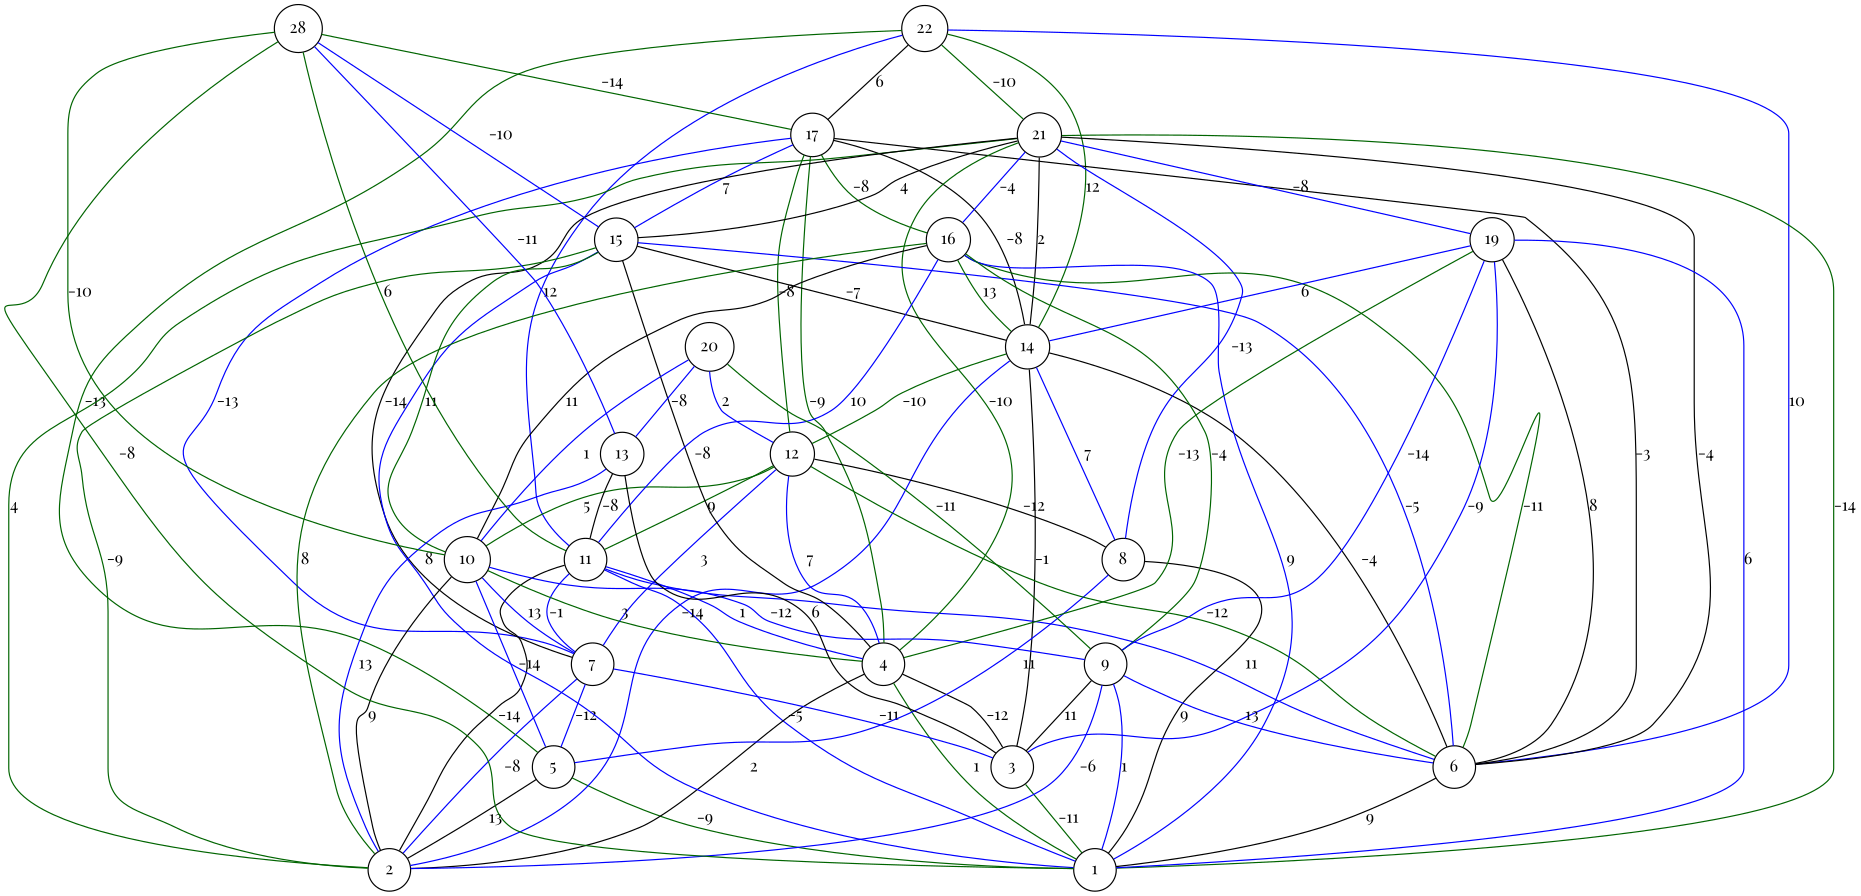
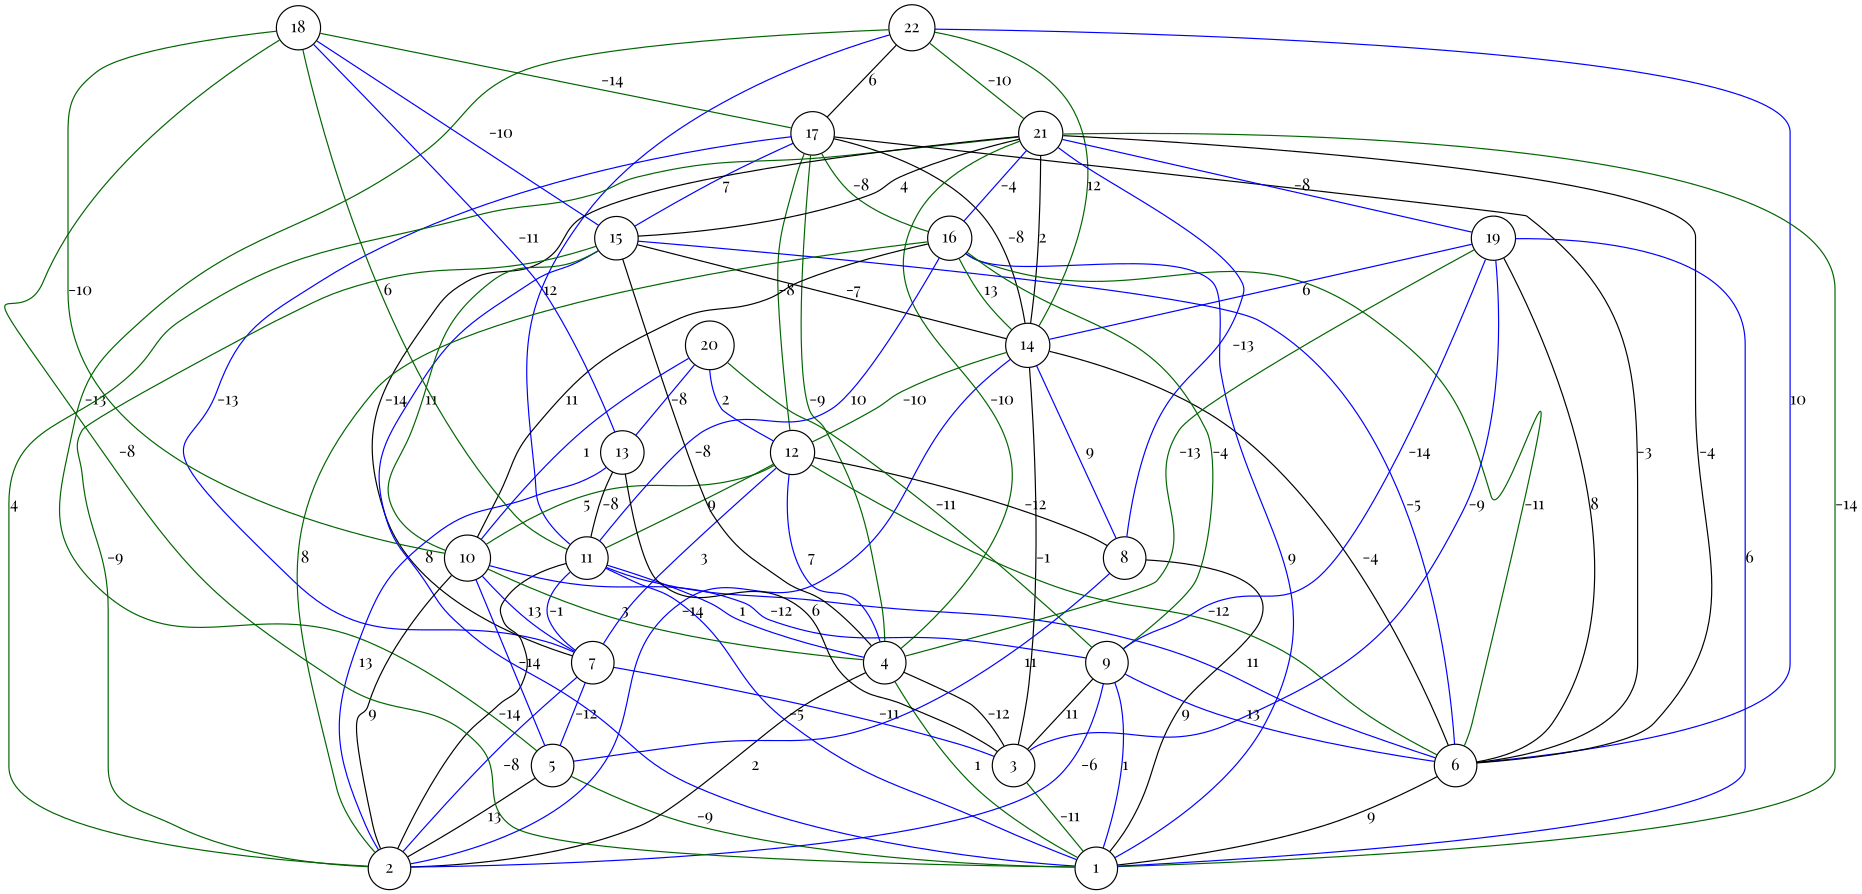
  graph {
    fontname="Playfair Display"
    node [fontname="Playfair Display" shape=circle]
    edge [color=blue fontname="Playfair Display"]
    22
    5
    6
    11
    14
    17
    21
    1
    2
    4
    7
    8
    12
    3
    15
    16
    19
    10
    9
    20
    13
-   18 [label=28]
+   18
    22 -- 5 [color=darkgreen label=-13]
    22 -- 6 [label=10]
    22 -- 11 [label=12]
    22 -- 14 [color=darkgreen label=12]
    22 -- 17 [color=black label=6]
    22 -- 21 [color=darkgreen label=-10]
    5 -- 1 [color=darkgreen label=-9]
    5 -- 2 [color=black label=13]
    6 -- 1 [color=black label=9]
    11 -- 6 [label=11]
    11 -- 1 [label=-5]
    11 -- 2 [color=black label=-14]
    11 -- 4 [label=1]
    11 -- 7 [label=-1]
    14 -- 6 [color=black label=-4]
    14 -- 2 [label=-14]
-   14 -- 8 [label=7]
+   14 -- 8 [label=9]
    14 -- 12 [color=darkgreen label=-10]
    14 -- 3 [color=black label=-1]
    17 -- 6 [color=black label=-3]
    17 -- 14 [color=black label=-8]
    17 -- 4 [color=darkgreen label=-9]
    17 -- 7 [label=-13]
    17 -- 12 [color=darkgreen label=-8]
    17 -- 15 [label=7]
    17 -- 16 [color=darkgreen label=-8]
    21 -- 6 [color=black label=-4]
    21 -- 14 [color=black label=2]
    21 -- 1 [color=darkgreen label=-14]
    21 -- 2 [color=darkgreen label=4]
    21 -- 4 [color=darkgreen label=-10]
    21 -- 7 [color=black label=-14]
    21 -- 8 [label=-13]
    21 -- 15 [color=black label=4]
    21 -- 16 [label=-4]
    21 -- 19 [label=-8]
    4 -- 1 [color=darkgreen label=1]
    4 -- 2 [color=black label=2]
    4 -- 3 [color=black label=-12]
    7 -- 5 [label=-12]
    7 -- 2 [label=-8]
    7 -- 3 [label=-11]
    8 -- 5 [label=11]
    8 -- 1 [color=black label=9]
    12 -- 6 [color=darkgreen label=-12]
    12 -- 11 [color=darkgreen label=9]
    12 -- 4 [label=7]
    12 -- 7 [label=3]
    12 -- 8 [color=black label=-12]
    12 -- 10 [color=darkgreen label=5]
    3 -- 1 [color=darkgreen label=-11]
    15 -- 6 [label=-5]
    15 -- 14 [color=black label=-7]
    15 -- 1 [label=8]
    15 -- 2 [color=darkgreen label=-9]
    15 -- 4 [color=black label=-8]
    15 -- 10 [color=darkgreen label=11]
    16 -- 6 [color=darkgreen label=-11]
    16 -- 11 [label=10]
    16 -- 14 [color=darkgreen label=13]
    16 -- 1 [label=9]
    16 -- 2 [color=darkgreen label=8]
    16 -- 10 [color=black label=11]
    16 -- 9 [color=darkgreen label=-4]
    19 -- 6 [color=black label=8]
    19 -- 14 [label=6]
    19 -- 1 [label=6]
    19 -- 4 [color=darkgreen label=-13]
    19 -- 3 [label=-9]
    19 -- 9 [label=-14]
    10 -- 5 [label=-14]
    10 -- 2 [color=black label=9]
    10 -- 4 [color=darkgreen label=3]
    10 -- 7 [label=13]
    10 -- 9 [label=-12]
    9 -- 6 [label=13]
    9 -- 1 [label=1]
    9 -- 2 [label=-6]
    9 -- 3 [color=black label=11]
    20 -- 12 [label=2]
    20 -- 10 [label=1]
    20 -- 9 [color=darkgreen label=-11]
    20 -- 13 [label=-8]
    13 -- 11 [color=black label=-8]
    13 -- 2 [label=13]
    13 -- 3 [color=black label=6]
    18 -- 11 [color=darkgreen label=6]
    18 -- 17 [color=darkgreen label=-14]
    18 -- 1 [color=darkgreen label=-8]
    18 -- 15 [label=-10]
    18 -- 10 [color=darkgreen label=-10]
    18 -- 13 [label=-11]
  }
